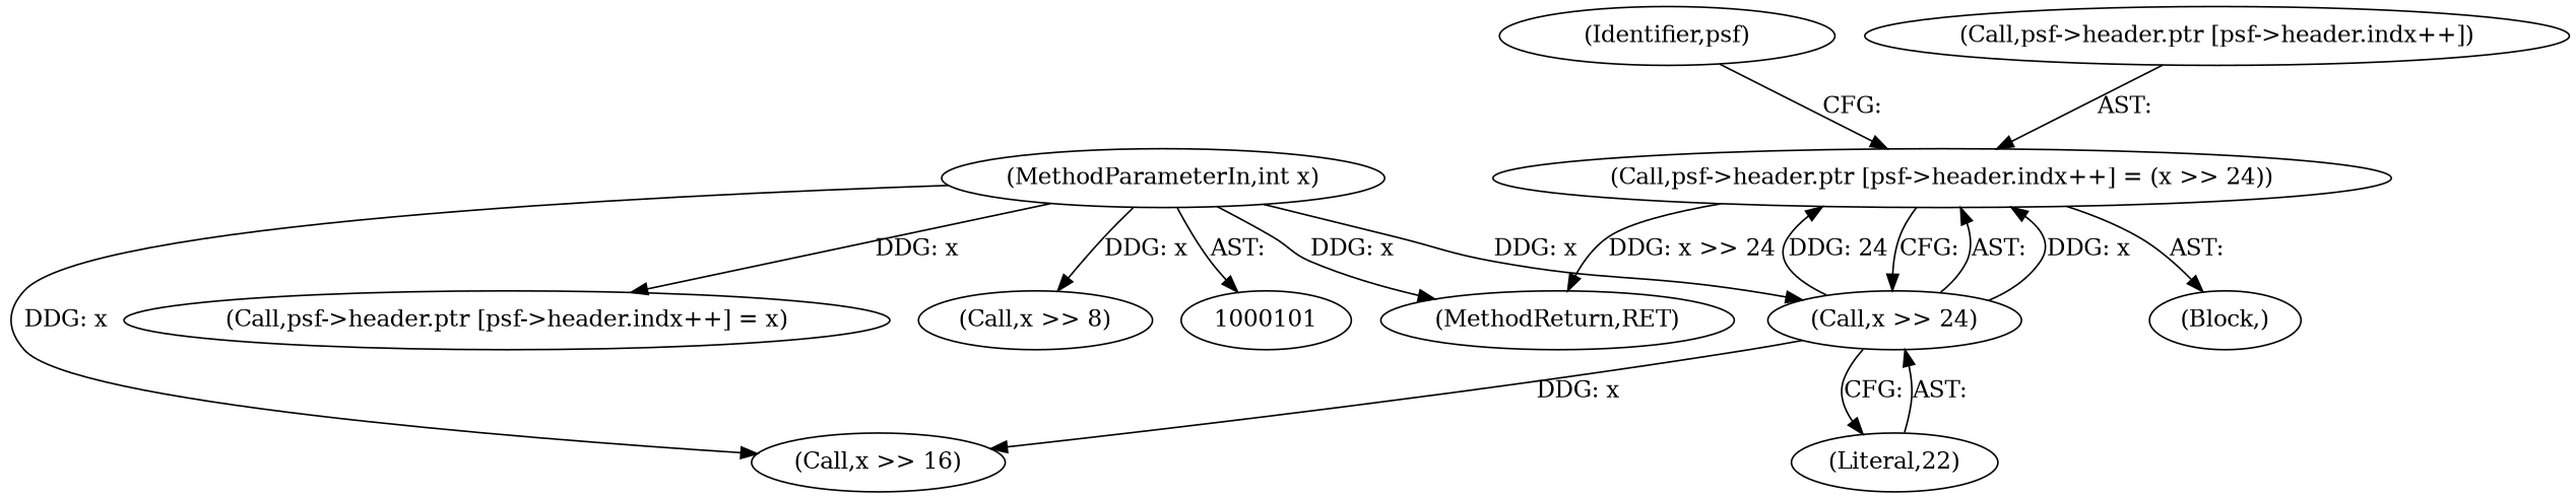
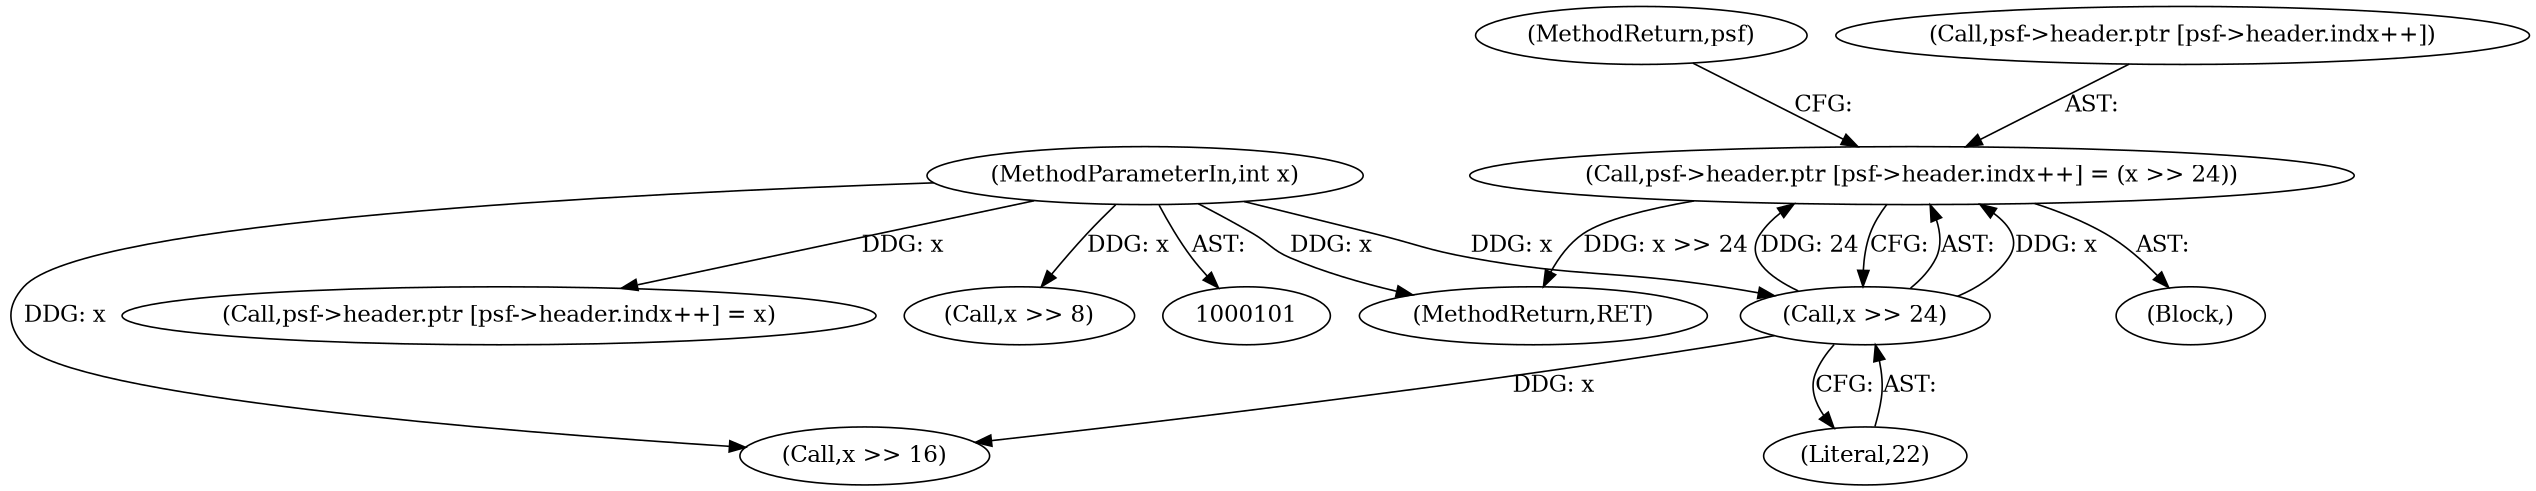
  digraph {
    n1 [label="(Call,psf->header.ptr [psf->header.indx++] = (x >> 24))"]
    n2 [label="(Call,x >> 24)"]
    n3 [label="(MethodReturn,RET)"]
    n4 [label="(Block,)"]
    n5 [label="(Call,x >> 16)"]
    n6 [label="(Literal,22)"]
    n7 [label="(MethodParameterIn,int x)"]
    n8 [label="(Call,psf->header.ptr [psf->header.indx++] = x)"]
    n9 [label="(Call,x >> 8)"]
    1000101
-   n11 [label="(Identifier,psf)"]
+   n11 [label="(MethodReturn,psf)"]
    n12 [label="(Call,psf->header.ptr [psf->header.indx++])"]
    n1 -> n2 [label="CFG: "]
    n1 -> n3 [label="DDG: x >> 24"]
    n1 -> n4 [label="AST: "]
    n2 -> n1 [label="AST: "]
    n2 -> n1 [label="DDG: x"]
    n2 -> n1 [label="DDG: 24"]
    n2 -> n5 [label="DDG: x"]
    n2 -> n6 [label="CFG: "]
    n6 -> n2 [label="AST: "]
    n7 -> n2 [label="DDG: x"]
    n7 -> n3 [label="DDG: x"]
    n7 -> n5 [label="DDG: x"]
    n7 -> n8 [label="DDG: x"]
    n7 -> n9 [label="DDG: x"]
    n7 -> 1000101 [label="AST: "]
    n11 -> n1 [label="CFG: "]
    n12 -> n1 [label="AST: "]
  }
